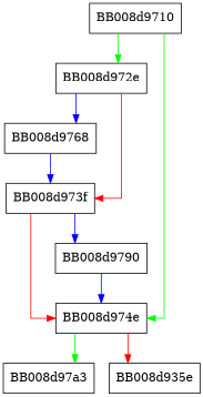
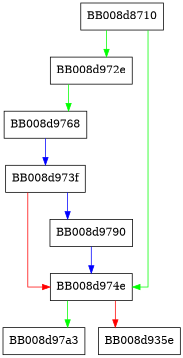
  digraph {
    fontname="DejaVu Serif"
    splines=ortho
    node [fontname="DejaVu Serif" shape=box]
    edge [color=green fontname="DejaVu Serif"]
-   BB008d9710
+   BB008d9710 [label=BB008d8710]
    BB008d972e
    BB008d974e
    BB008d9768
    BB008d973f
    BB008d9790
    BB008d97a3
    n8 [label=BB008d935e]
    BB008d9710 -> BB008d972e
    BB008d9710 -> BB008d974e
-   BB008d972e -> BB008d9768 [color=blue]
-   BB008d972e -> BB008d973f [color=red]
+   BB008d972e -> BB008d9768
    BB008d974e -> BB008d97a3
    BB008d974e -> n8 [color=red]
    BB008d9768 -> BB008d973f [color=blue]
    BB008d973f -> BB008d974e [color=red]
    BB008d973f -> BB008d9790 [color=blue]
    BB008d9790 -> BB008d974e [color=blue]
  }
